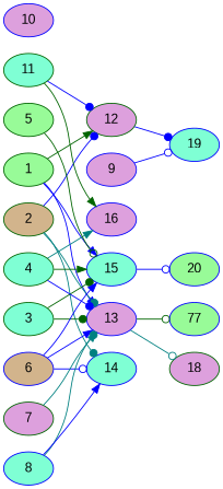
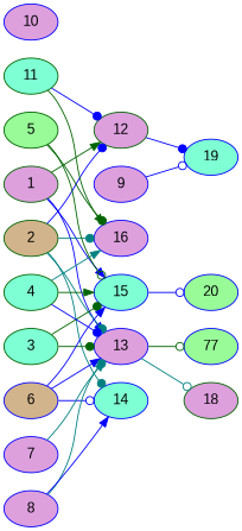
  digraph {
    fontname="Liberation Sans"
    rankdir=LR
    node [alpha=0.17 color=blue fillcolor=plum fontname="Liberation Sans" style=filled]
    edge [arrowhead=dot color=blue fontname="Liberation Sans"]
-   1 [alpha=0.09 color=darkgreen expect_size=24912896 fillcolor=palegreen]
+   1 [alpha=0.09 color=darkgreen expect_size=24912896]
    12 [alpha=0.02 color=darkgreen expect_size=14682112]
    13 [alpha=0.15 expect_size=16033792]
    15 [alpha=0.09 expect_size=27344896 fillcolor=aquamarine]
    19 [alpha=0.01 expect_size=23046144 fillcolor=aquamarine]
    n6 [alpha=0.00 expect_size=5521408 fillcolor=palegreen label=77]
    18 [alpha=0.03 color=darkgreen expect_size=38508544]
    20 [expect_size=41079808 fillcolor=palegreen]
    2 [alpha=0.01 color=darkgreen expect_size=44331008 fillcolor=tan]
    14 [expect_size=8482816 fillcolor=aquamarine]
    16 [alpha=0.05 expect_size=52158464]
    3 [color=darkgreen expect_size=37230592 fillcolor=aquamarine]
    4 [alpha=0.08 color=darkgreen expect_size=29729792 fillcolor=aquamarine]
    5 [alpha=0.11 color=darkgreen expect_size=47363072 fillcolor=palegreen]
    6 [alpha=0.00 expect_size=42333184 fillcolor=tan]
-   7 [alpha=0.14 color=darkgreen expect_size=40022016]
-   8 [alpha=0.13 expect_size=41192448 fillcolor=aquamarine]
+   7 [alpha=0.14 expect_size=40022016]
+   8 [alpha=0.13 expect_size=41192448]
    9 [alpha=0.08 expect_size=49404928]
    10 [alpha=0.11 expect_size=27155456]
    11 [alpha=0.13 color=darkgreen expect_size=39740416 fillcolor=aquamarine]
    1 -> 12 [arrowhead=normal color=darkgreen]
    1 -> 13 [arrowhead=normal]
    1 -> 15 [arrowhead=normal]
    12 -> 19
    13 -> n6 [arrowhead=odot color=darkgreen]
    13 -> 18 [arrowhead=odot color=teal]
    15 -> 20 [arrowhead=odot]
    2 -> 12
    2 -> 13 [color=teal]
    2 -> 14 [color=teal]
+   2 -> 16 [color=teal]
    3 -> 13 [color=darkgreen]
    3 -> 15 [color=darkgreen]
    4 -> 13
    4 -> 15 [arrowhead=normal color=darkgreen]
    4 -> 16 [arrowhead=normal color=teal]
    5 -> 15 [arrowhead=odot color=darkgreen]
+   5 -> 16 [color=darkgreen]
    6 -> 13 [arrowhead=normal]
    6 -> 15 [arrowhead=normal]
    6 -> 14 [arrowhead=odot]
    7 -> 13 [arrowhead=normal color=teal]
    8 -> 13 [color=teal]
    8 -> 14 [arrowhead=normal]
    9 -> 19 [arrowhead=odot]
    11 -> 12
    11 -> 16 [arrowhead=normal color=darkgreen]
  }
